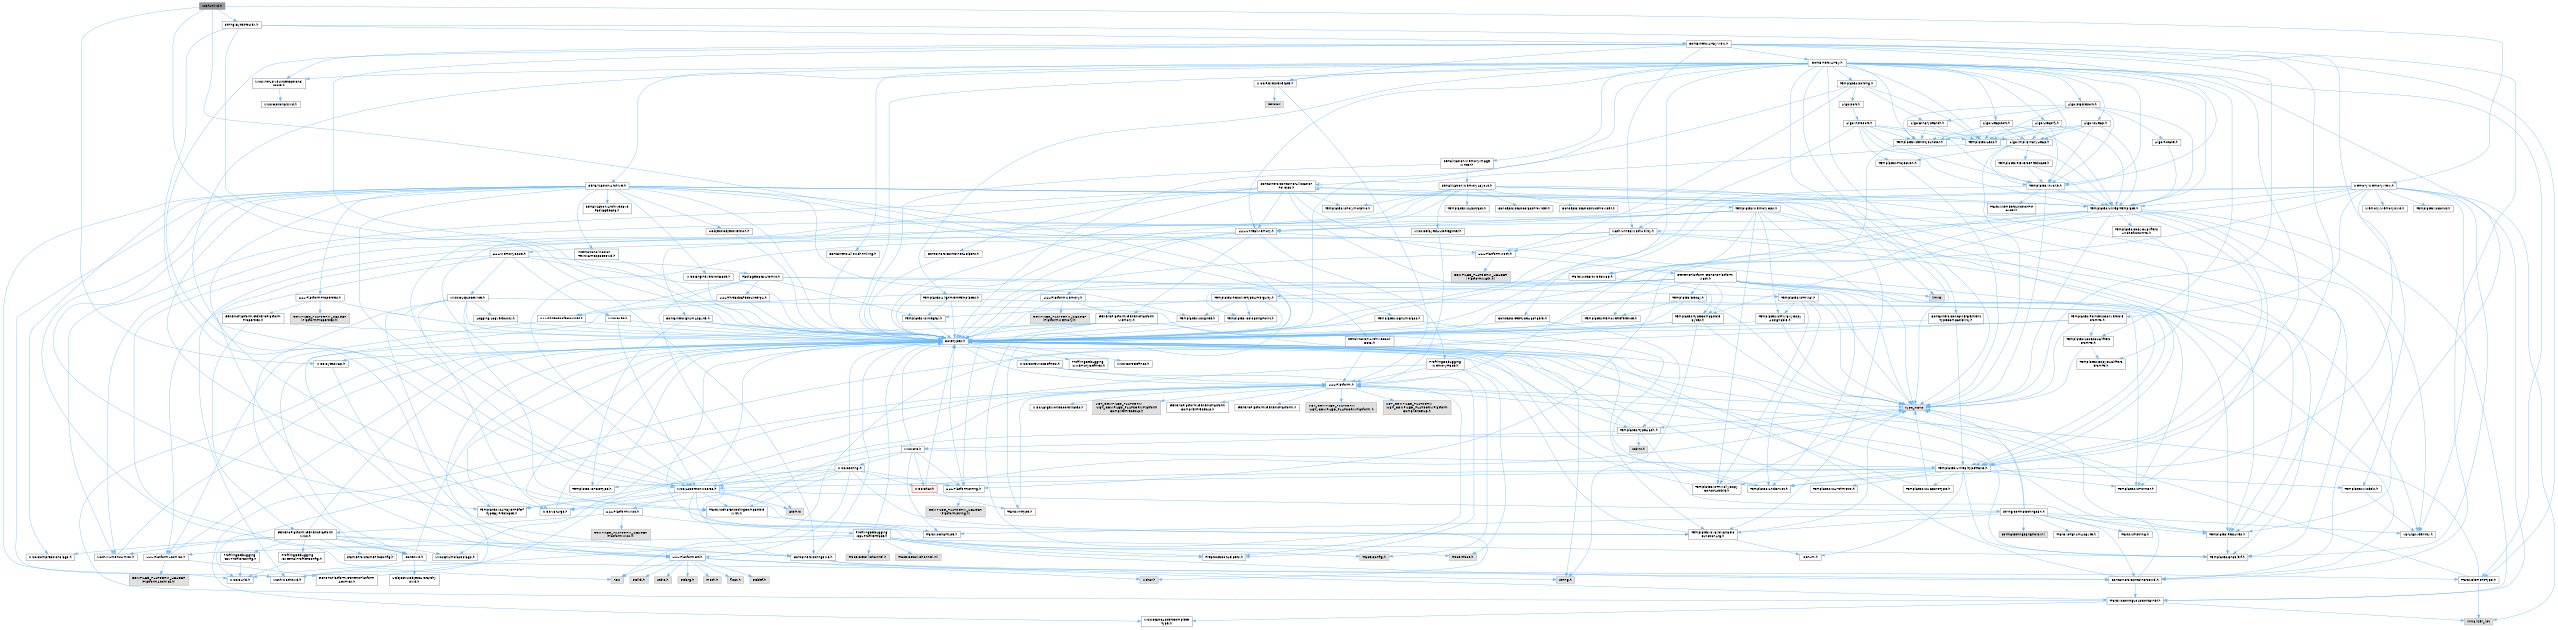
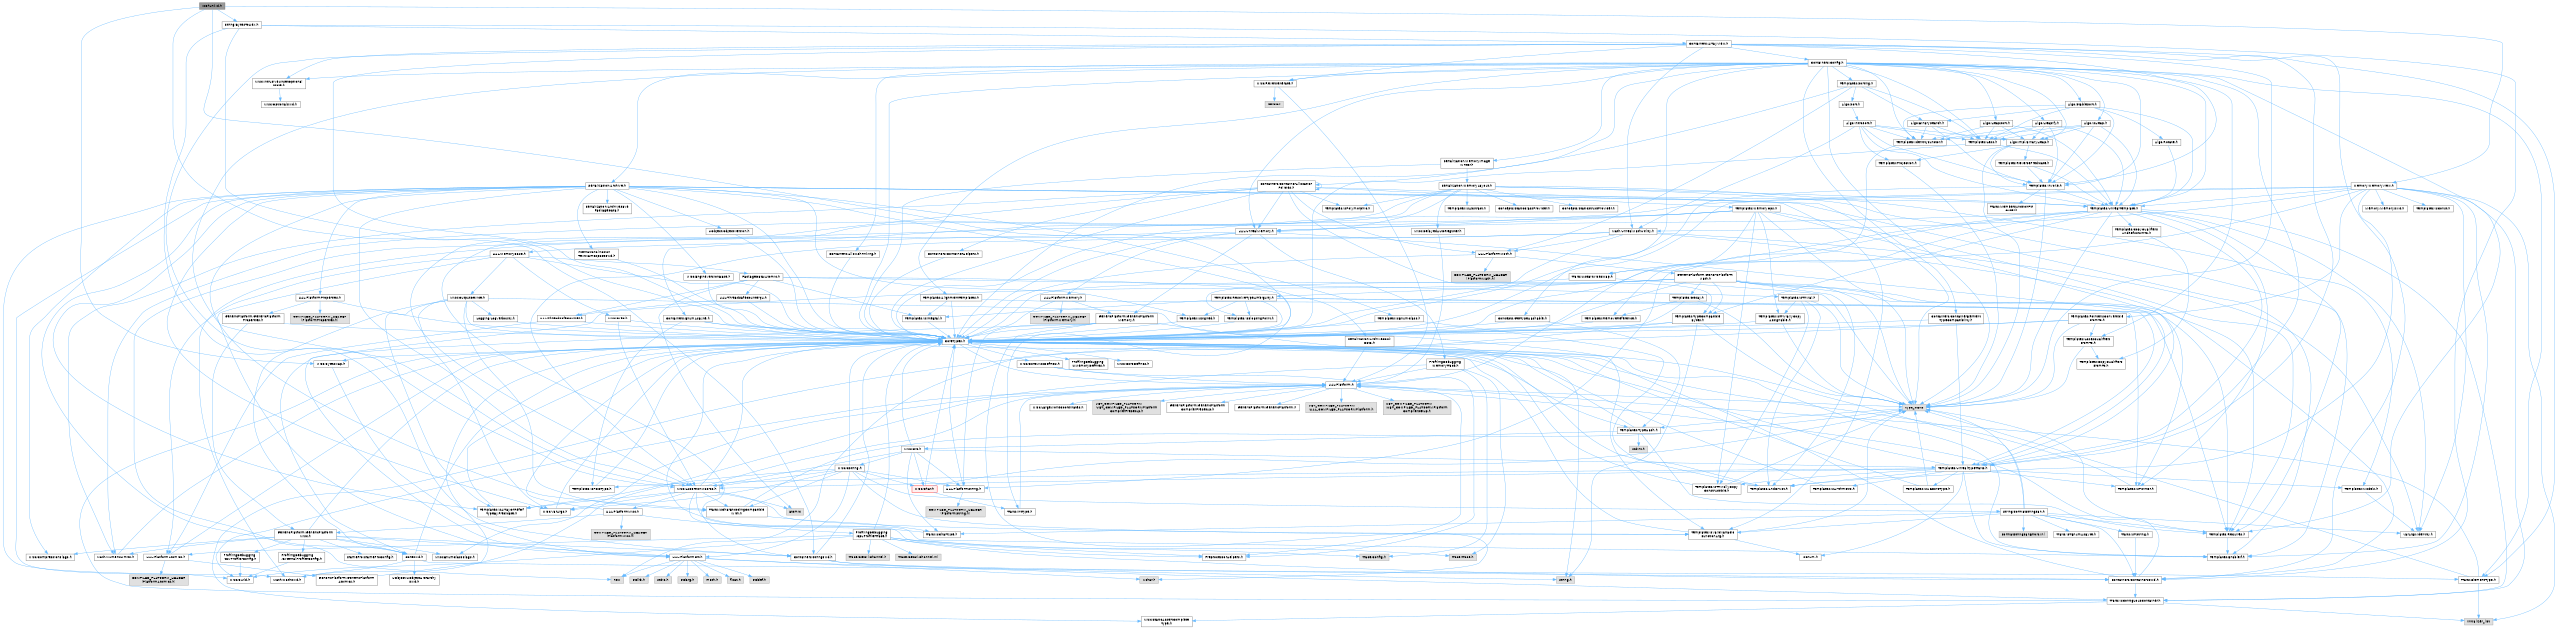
  digraph {
    node [color=grey40 fillcolor=white fontname=Helvetica fontsize=10 shape=box style=filled]
    edge [color=steelblue1 fontname=Helvetica fontsize=10 labelfontname=Helvetica labelfontsize=10 style=solid]
    n1 [color=gray40 fillcolor=grey60 fontcolor=black height=0.2 label="IoChunkId.h" width=0.4]
    n2 [height=0.2 label="CoreTypes.h" width=0.4]
    n3 [height=0.2 label="Containers/StringFwd.h" width=0.4]
    n4 [height=0.2 label="Memory/MemoryView.h" width=0.4]
    n5 [height=0.2 label="Misc/ByteSwap.h" width=0.4]
    n6 [height=0.2 label="String/BytesToHex.h" width=0.4]
    n7 [height=0.2 label="HAL/Platform.h" width=0.4]
    n8 [height=0.2 label="ProfilingDebugging\l/UMemoryDefines.h" width=0.4]
    n9 [height=0.2 label="Misc/CoreMiscDefines.h" width=0.4]
    n10 [height=0.2 label="Misc/CoreDefines.h" width=0.4]
    n11 [height=0.2 label="Traits/ElementType.h" width=0.4]
    n12 [height=0.2 label="Traits/IsContiguousContainer.h" width=0.4]
    n13 [color=grey60 fillcolor="#E0E0E0" height=0.2 label=initializer_list width=0.4]
    n14 [height=0.2 label="HAL/PlatformString.h" width=0.4]
    n15 [height=0.2 label="Math/NumericLimits.h" width=0.4]
    n16 [height=0.2 label="Math/UnrealMathUtility.h" width=0.4]
    n17 [height=0.2 label="Templates/EnableIf.h" width=0.4]
    n18 [height=0.2 label="VarArgs/Identity.h" width=0.4]
    n19 [height=0.2 label="Templates/AndOrNot.h" width=0.4]
    n20 [height=0.2 label="Memory/MemoryFwd.h" width=0.4]
    n21 [height=0.2 label="Templates/IsConst.h" width=0.4]
    n22 [height=0.2 label="Templates/PointerIsConvertible\lFromTo.h" width=0.4]
    n23 [height=0.2 label="Templates/UnrealTemplate.h" width=0.4]
    n24 [height=0.2 label="HAL/PlatformCrt.h" width=0.4]
    n25 [height=0.2 label="Containers/ContainersFwd.h" width=0.4]
    n26 [height=0.2 label="Containers/ArrayView.h" width=0.4]
    n27 [height=0.2 label="Misc/Build.h" width=0.4]
    n28 [height=0.2 label="Misc/LargeWorldCoordinates.h" width=0.4]
    n29 [color=grey60 fillcolor="#E0E0E0" height=0.2 label=type_traits width=0.4]
    n30 [height=0.2 label="PreprocessorHelpers.h" width=0.4]
    n31 [color=grey60 fillcolor="#E0E0E0" height=0.2 label="UBT_COMPILED_PLATFORM\l/UBT_COMPILED_PLATFORMPlatform\lCompilerPreSetup.h" width=0.4]
    n32 [height=0.2 label="GenericPlatform/GenericPlatform\lCompilerPreSetup.h" width=0.4]
    n33 [height=0.2 label="GenericPlatform/GenericPlatform.h" width=0.4]
-   n34 [color=grey60 fillcolor="#E0E0E0" height=0.2 label="UBT_COMPILED_PLATFORM\l/UBT_COMPILED_PLATFORMPlatform.h" width=0.4]
+   n34 [color=grey60 fillcolor="#E0E0E0" height=0.2 label="UBT_COMPILED_PLATFORM\l/HAL_COMPILED_PLATFORMPlatform.h" width=0.4]
    n35 [color=grey60 fillcolor="#E0E0E0" height=0.2 label="UBT_COMPILED_PLATFORM\l/UBT_COMPILED_PLATFORMPlatform\lCompilerSetup.h" width=0.4]
    n36 [height=0.2 label="Templates/TypeHash.h" width=0.4]
    n37 [height=0.2 label="Misc/StaticAssertComplete\lType.h" width=0.4]
    n38 [color=grey60 fillcolor="#E0E0E0" height=0.2 label="COMPILED_PLATFORM_HEADER\l(PlatformString.h)" width=0.4]
    n39 [height=0.2 label="Misc/AssertionMacros.h" width=0.4]
    n40 [height=0.2 label="Math/MathFwd.h" width=0.4]
    n41 [height=0.2 label="Templates/Requires.h" width=0.4]
    n42 [height=0.2 label="HAL/PlatformMath.h" width=0.4]
    n43 [height=0.2 label="Templates/LosesQualifiers\lFromTo.h" width=0.4]
    n44 [height=0.2 label="Templates/UnrealTypeTraits.h" width=0.4]
    n45 [height=0.2 label="Templates/TypeCompatible\lBytes.h" width=0.4]
    n46 [height=0.2 label="Templates/RemoveReference.h" width=0.4]
    n47 [height=0.2 label="Templates/IsPointer.h" width=0.4]
    n48 [height=0.2 label="HAL/UnrealMemory.h" width=0.4]
    n49 [height=0.2 label="Templates/CopyQualifiers\lAndRefsFromTo.h" width=0.4]
    n50 [height=0.2 label="Traits/UseBitwiseSwap.h" width=0.4]
    n51 [height=0.2 label="HAL/PlatformMisc.h" width=0.4]
    n52 [height=0.2 label="Templates/IsArrayOrRefOf\lTypeByPredicate.h" width=0.4]
    n53 [height=0.2 label="Templates/IsValidVariadic\lFunctionArg.h" width=0.4]
    n54 [height=0.2 label="Traits/IsCharEncodingCompatible\lWith.h" width=0.4]
    n55 [height=0.2 label="Misc/VarArgs.h" width=0.4]
    n56 [height=0.2 label="String/FormatStringSan.h" width=0.4]
    n57 [color=grey60 fillcolor="#E0E0E0" height=0.2 label=atomic width=0.4]
    n58 [height=0.2 label="GenericPlatform/GenericPlatform\lMath.h" width=0.4]
    n59 [color=grey60 fillcolor="#E0E0E0" height=0.2 label="COMPILED_PLATFORM_HEADER\l(PlatformMath.h)" width=0.4]
    n60 [height=0.2 label="GenericPlatform/GenericPlatform\lMisc.h" width=0.4]
    n61 [color=grey60 fillcolor="#E0E0E0" height=0.2 label="COMPILED_PLATFORM_HEADER\l(PlatformMisc.h)" width=0.4]
    n62 [height=0.2 label="ProfilingDebugging\l/CpuProfilerTrace.h" width=0.4]
    n63 [height=0.2 label="IsEnum.h" width=0.4]
    n64 [height=0.2 label="Traits/IsCharType.h" width=0.4]
    n65 [height=0.2 label="Traits/IsTEnumAsByte.h" width=0.4]
    n66 [height=0.2 label="Traits/IsTString.h" width=0.4]
    n67 [color=grey60 fillcolor="#E0E0E0" height=0.2 label="FormatStringSanErrors.inl" width=0.4]
    n68 [height=0.2 label="CoreFwd.h" width=0.4]
    n69 [height=0.2 label="FramePro/FrameProConfig.h" width=0.4]
    n70 [height=0.2 label="Misc/CompressionFlags.h" width=0.4]
    n71 [height=0.2 label="Misc/EnumClassFlags.h" width=0.4]
    n72 [height=0.2 label="ProfilingDebugging\l/CsvProfilerConfig.h" width=0.4]
    n73 [height=0.2 label="ProfilingDebugging\l/ExternalProfilerConfig.h" width=0.4]
    n74 [height=0.2 label="HAL/PlatformAtomics.h" width=0.4]
    n75 [color=grey60 fillcolor="#E0E0E0" height=0.2 label="Trace/Config.h" width=0.4]
    n76 [color=grey60 fillcolor="#E0E0E0" height=0.2 label="Trace/Detail/Channel.h" width=0.4]
    n77 [color=grey60 fillcolor="#E0E0E0" height=0.2 label="Trace/Detail/Channel.inl" width=0.4]
    n78 [color=grey60 fillcolor="#E0E0E0" height=0.2 label="Trace/Trace.h" width=0.4]
    n79 [height=0.2 label="UObject/UObjectHierarchy\lFwd.h" width=0.4]
    n80 [color=grey60 fillcolor="#E0E0E0" height=0.2 label=new width=0.4]
    n81 [color=grey60 fillcolor="#E0E0E0" height=0.2 label="wchar.h" width=0.4]
    n82 [color=grey60 fillcolor="#E0E0E0" height=0.2 label="stddef.h" width=0.4]
    n83 [color=grey60 fillcolor="#E0E0E0" height=0.2 label="stdlib.h" width=0.4]
    n84 [color=grey60 fillcolor="#E0E0E0" height=0.2 label="stdio.h" width=0.4]
    n85 [color=grey60 fillcolor="#E0E0E0" height=0.2 label="stdarg.h" width=0.4]
    n86 [color=grey60 fillcolor="#E0E0E0" height=0.2 label="math.h" width=0.4]
    n87 [color=grey60 fillcolor="#E0E0E0" height=0.2 label="float.h" width=0.4]
    n88 [color=grey60 fillcolor="#E0E0E0" height=0.2 label="string.h" width=0.4]
    n89 [height=0.2 label="GenericPlatform/GenericPlatform\lAtomics.h" width=0.4]
    n90 [color=grey60 fillcolor="#E0E0E0" height=0.2 label="COMPILED_PLATFORM_HEADER\l(PlatformAtomics.h)" width=0.4]
    n91 [height=0.2 label="Templates/Decay.h" width=0.4]
    n92 [height=0.2 label="Templates/IsFloatingPoint.h" width=0.4]
    n93 [height=0.2 label="Templates/ResolveTypeAmbiguity.h" width=0.4]
-   n94 [color=grey60 fillcolor="#E0E0E0" height=0.2 label=limits width=0.4]
    n95 [height=0.2 label="Templates/IsArithmetic.h" width=0.4]
    n96 [height=0.2 label="Templates/Models.h" width=0.4]
    n97 [height=0.2 label="Templates/IsPODType.h" width=0.4]
    n98 [height=0.2 label="Templates/IsUECoreType.h" width=0.4]
    n99 [height=0.2 label="Templates/IsTriviallyCopy\lConstructible.h" width=0.4]
    n100 [height=0.2 label="Templates/IsSigned.h" width=0.4]
    n101 [height=0.2 label="Templates/IsIntegral.h" width=0.4]
    n102 [height=0.2 label="Templates/CopyQualifiers\lFromTo.h" width=0.4]
    n103 [height=0.2 label="GenericPlatform/GenericPlatform\lMemory.h" width=0.4]
    n104 [height=0.2 label="HAL/MemoryBase.h" width=0.4]
    n105 [height=0.2 label="HAL/PlatformMemory.h" width=0.4]
    n106 [height=0.2 label="ProfilingDebugging\l/MemoryTrace.h" width=0.4]
    n107 [height=0.2 label="Misc/Exec.h" width=0.4]
    n108 [height=0.2 label="Misc/OutputDevice.h" width=0.4]
    n109 [height=0.2 label="PackageData/Atomic.h" width=0.4]
    n110 [color=grey60 fillcolor="#E0E0E0" height=0.2 label="COMPILED_PLATFORM_HEADER\l(PlatformMemory.h)" width=0.4]
    n111 [height=0.2 label="Logging/LogVerbosity.h" width=0.4]
    n112 [height=0.2 label="HAL/ThreadSafeCounter.h" width=0.4]
    n113 [height=0.2 label="HAL/ThreadSafeCounter64.h" width=0.4]
    n114 [height=0.2 label="Templates/IsTrivial.h" width=0.4]
    n115 [height=0.2 label="Traits/IntType.h" width=0.4]
    n116 [height=0.2 label="Templates/IsTriviallyCopy\lAssignable.h" width=0.4]
    n117 [height=0.2 label="Misc/ReverseIterate.h" width=0.4]
    n118 [height=0.2 label="Misc/IntrusiveUnsetOptional\lState.h" width=0.4]
    n119 [height=0.2 label="Templates/Invoke.h" width=0.4]
-   n120 [height=0.2 label="Containers/Array.h" width=0.4]
+   n120 [height=0.2 label="Containers/Config.h" width=0.4]
    n121 [color=grey60 fillcolor="#E0E0E0" height=0.2 label=iterator width=0.4]
    n122 [height=0.2 label="Misc/OptionalFwd.h" width=0.4]
    n123 [height=0.2 label="Traits/MemberFunctionPtr\lOuter.h" width=0.4]
    n124 [height=0.2 label="Containers/AllowShrinking.h" width=0.4]
    n125 [height=0.2 label="Containers/ContainerAllocation\lPolicies.h" width=0.4]
    n126 [height=0.2 label="Containers/ContainerElement\lTypeCompatibility.h" width=0.4]
    n127 [height=0.2 label="Serialization/Archive.h" width=0.4]
    n128 [height=0.2 label="Serialization/MemoryImage\lWriter.h" width=0.4]
    n129 [height=0.2 label="Algo/Heapify.h" width=0.4]
    n130 [height=0.2 label="Algo/Impl/BinaryHeap.h" width=0.4]
    n131 [height=0.2 label="Templates/IdentityFunctor.h" width=0.4]
    n132 [height=0.2 label="Templates/Less.h" width=0.4]
    n133 [height=0.2 label="Algo/HeapSort.h" width=0.4]
    n134 [height=0.2 label="Algo/IsHeap.h" width=0.4]
    n135 [height=0.2 label="Algo/StableSort.h" width=0.4]
    n136 [height=0.2 label="Concepts/GetTypeHashable.h" width=0.4]
    n137 [height=0.2 label="Templates/Sorting.h" width=0.4]
    n138 [height=0.2 label="Templates/AlignmentTemplates.h" width=0.4]
    n139 [height=0.2 label="Containers/ContainerHelpers.h" width=0.4]
    n140 [height=0.2 label="Templates/IsPolymorphic.h" width=0.4]
    n141 [height=0.2 label="Templates/MemoryOps.h" width=0.4]
    n142 [height=0.2 label="HAL/PlatformProperties.h" width=0.4]
    n143 [height=0.2 label="Internationalization\l/TextNamespaceFwd.h" width=0.4]
    n144 [height=0.2 label="Misc/EngineVersionBase.h" width=0.4]
    n145 [height=0.2 label="Serialization/ArchiveCook\lData.h" width=0.4]
    n146 [height=0.2 label="Serialization/ArchiveSave\lPackageData.h" width=0.4]
    n147 [height=0.2 label="Templates/IsEnumClass.h" width=0.4]
    n148 [height=0.2 label="UObject/ObjectVersion.h" width=0.4]
    n149 [height=0.2 label="Serialization/MemoryLayout.h" width=0.4]
    n150 [height=0.2 label="Templates/Projection.h" width=0.4]
    n151 [height=0.2 label="Templates/ReversePredicate.h" width=0.4]
    n152 [height=0.2 label="Algo/BinarySearch.h" width=0.4]
    n153 [height=0.2 label="Algo/Rotate.h" width=0.4]
    n154 [height=0.2 label="Algo/Sort.h" width=0.4]
    n155 [height=0.2 label="GenericPlatform/GenericPlatform\lProperties.h" width=0.4]
    n156 [color=grey60 fillcolor="#E0E0E0" height=0.2 label="COMPILED_PLATFORM_HEADER\l(PlatformProperties.h)" width=0.4]
    n157 [height=0.2 label="Concepts/StaticClassProvider.h" width=0.4]
    n158 [height=0.2 label="Concepts/StaticStructProvider.h" width=0.4]
    n159 [height=0.2 label="Containers/EnumAsByte.h" width=0.4]
    n160 [height=0.2 label="Misc/DelayedAutoRegister.h" width=0.4]
    n161 [height=0.2 label="Templates/IsAbstract.h" width=0.4]
    n162 [height=0.2 label="Misc/Crc.h" width=0.4]
    n163 [color=grey60 fillcolor="#E0E0E0" height=0.2 label="stdint.h" width=0.4]
    n164 [height=0.2 label="Misc/CString.h" width=0.4]
    n165 [color=red fillcolor="#FFF0F0" height=0.2 label="Misc/Char.h" width=0.4]
    n166 [height=0.2 label="Algo/IntroSort.h" width=0.4]
    n1 -> n2
    n1 -> n3
    n1 -> n4
    n1 -> n5
    n1 -> n6
    n2 -> n5
    n2 -> n7
    n2 -> n8
    n2 -> n9
    n2 -> n10
    n3 -> n2
    n3 -> n11
    n3 -> n12
    n4 -> n2
    n4 -> n12
    n4 -> n13
    n4 -> n14
    n4 -> n15
    n4 -> n16
    n4 -> n17
    n4 -> n18
    n4 -> n19
    n4 -> n20
    n4 -> n21
    n4 -> n22
    n4 -> n23
    n5 -> n24
    n6 -> n2
    n6 -> n3
    n6 -> n25
    n6 -> n26
    n7 -> n27
    n7 -> n28
    n7 -> n29
    n7 -> n30
    n7 -> n31
    n7 -> n32
    n7 -> n33
    n7 -> n34
    n7 -> n35
    n9 -> n7
    n9 -> n30
    n11 -> n7
    n11 -> n13
    n11 -> n29
    n12 -> n2
    n12 -> n13
    n12 -> n37
    n14 -> n2
    n14 -> n38
    n15 -> n2
    n16 -> n2
    n16 -> n18
    n16 -> n39
    n16 -> n40
    n16 -> n41
    n16 -> n42
    n17 -> n2
    n19 -> n2
    n22 -> n2
    n22 -> n29
    n22 -> n37
    n22 -> n43
    n23 -> n2
    n23 -> n12
    n23 -> n18
    n23 -> n29
    n23 -> n41
    n23 -> n44
    n23 -> n45
    n23 -> n46
    n23 -> n47
    n23 -> n48
    n23 -> n49
    n23 -> n50
    n24 -> n80
    n24 -> n81
    n24 -> n82
    n24 -> n83
    n24 -> n84
    n24 -> n85
    n24 -> n86
    n24 -> n87
    n24 -> n88
    n25 -> n2
    n25 -> n7
    n25 -> n12
    n26 -> n2
    n26 -> n11
    n26 -> n16
    n26 -> n25
    n26 -> n29
    n26 -> n39
    n26 -> n44
    n26 -> n117
    n26 -> n118
    n26 -> n119
    n26 -> n120
    n29 -> n36
    n36 -> n2
    n36 -> n41
    n36 -> n162
    n36 -> n163
    n39 -> n2
    n39 -> n7
    n39 -> n17
    n39 -> n30
    n39 -> n51
    n39 -> n52
    n39 -> n53
    n39 -> n54
    n39 -> n55
-   n39 -> n56
+   n164 -> n56
    n39 -> n57
    n40 -> n7
    n41 -> n17
    n41 -> n29
    n42 -> n2
    n42 -> n58
    n42 -> n59
    n43 -> n29
    n43 -> n102
    n44 -> n2
    n44 -> n17
    n44 -> n19
    n44 -> n39
    n44 -> n47
    n44 -> n63
    n44 -> n95
    n44 -> n96
    n44 -> n97
    n44 -> n98
    n44 -> n99
    n45 -> n2
    n45 -> n29
    n45 -> n80
    n45 -> n88
    n46 -> n2
    n47 -> n2
    n48 -> n2
    n48 -> n47
    n48 -> n103
    n48 -> n104
    n48 -> n105
    n48 -> n106
    n49 -> n102
    n50 -> n2
    n50 -> n29
    n51 -> n2
    n51 -> n60
    n51 -> n61
    n51 -> n62
    n52 -> n2
    n53 -> n2
    n53 -> n29
    n53 -> n63
    n54 -> n29
    n54 -> n64
    n55 -> n2
    n56 -> n2
    n56 -> n18
    n56 -> n25
    n56 -> n29
    n56 -> n41
    n56 -> n53
    n56 -> n64
    n56 -> n65
    n56 -> n66
    n56 -> n67
    n58 -> n2
    n58 -> n19
    n58 -> n24
    n58 -> n25
    n58 -> n29
    n58 -> n41
    n58 -> n44
    n58 -> n45
    n58 -> n91
    n58 -> n92
    n58 -> n93
-   n58 -> n94
    n60 -> n2
    n60 -> n3
    n60 -> n15
    n60 -> n24
    n60 -> n68
    n60 -> n69
    n60 -> n70
    n60 -> n71
    n60 -> n72
    n60 -> n73
    n62 -> n2
    n62 -> n25
    n62 -> n27
    n62 -> n30
    n62 -> n74
    n62 -> n75
    n62 -> n76
    n62 -> n77
    n62 -> n78
    n64 -> n2
+   n66 -> n25
    n68 -> n2
    n68 -> n25
    n68 -> n40
    n68 -> n79
    n72 -> n27
    n73 -> n27
    n74 -> n2
    n74 -> n89
    n74 -> n90
    n89 -> n2
    n91 -> n2
    n91 -> n29
    n91 -> n46
    n92 -> n2
    n93 -> n2
+   n93 -> n41
    n93 -> n44
    n93 -> n92
    n93 -> n100
    n93 -> n101
    n95 -> n2
    n96 -> n18
    n97 -> n2
    n98 -> n2
    n98 -> n29
    n99 -> n2
    n99 -> n29
    n100 -> n2
    n101 -> n2
    n103 -> n2
    n103 -> n14
    n103 -> n68
    n103 -> n81
    n103 -> n88
    n104 -> n2
    n104 -> n24
    n104 -> n74
    n104 -> n107
    n104 -> n108
    n104 -> n109
    n105 -> n2
    n105 -> n103
    n105 -> n110
    n106 -> n7
    n106 -> n71
    n106 -> n75
    n106 -> n78
    n107 -> n2
    n107 -> n39
    n108 -> n2
    n108 -> n52
    n108 -> n53
    n108 -> n54
    n108 -> n55
    n108 -> n68
    n108 -> n111
    n109 -> n57
    n109 -> n101
    n109 -> n112
    n109 -> n113
    n109 -> n114
    n109 -> n115
    n111 -> n2
    n112 -> n2
    n112 -> n74
    n113 -> n2
    n113 -> n112
    n114 -> n19
    n114 -> n29
    n114 -> n99
    n114 -> n116
    n115 -> n7
    n116 -> n2
    n116 -> n29
    n117 -> n7
    n117 -> n121
    n118 -> n122
    n119 -> n2
    n119 -> n23
    n119 -> n29
    n119 -> n123
    n120 -> n2
    n120 -> n11
    n120 -> n23
    n120 -> n29
    n120 -> n39
    n120 -> n41
    n120 -> n43
    n120 -> n44
    n120 -> n48
-   n120 -> n94
    n120 -> n117
    n120 -> n118
    n120 -> n119
    n120 -> n124
    n120 -> n125
    n120 -> n126
    n120 -> n127
    n120 -> n128
    n120 -> n129
    n120 -> n130
    n120 -> n131
    n120 -> n132
    n120 -> n133
    n120 -> n134
    n120 -> n135
    n120 -> n136
    n120 -> n137
    n120 -> n138
    n124 -> n2
    n125 -> n2
    n125 -> n15
    n125 -> n29
    n125 -> n39
    n125 -> n42
    n125 -> n45
    n125 -> n48
    n125 -> n125
    n125 -> n139
    n125 -> n140
    n125 -> n141
    n126 -> n2
    n126 -> n44
    n127 -> n2
    n127 -> n17
    n127 -> n23
    n127 -> n27
    n127 -> n39
    n127 -> n40
    n127 -> n52
    n127 -> n53
    n127 -> n54
    n127 -> n55
    n127 -> n68
    n127 -> n70
    n127 -> n100
    n127 -> n142
    n127 -> n143
    n127 -> n144
    n127 -> n145
    n127 -> n146
    n127 -> n147
    n127 -> n148
    n128 -> n2
    n128 -> n149
    n129 -> n23
    n129 -> n119
    n129 -> n130
    n129 -> n131
    n129 -> n132
    n130 -> n29
    n130 -> n119
    n130 -> n150
    n130 -> n151
    n131 -> n7
    n132 -> n2
    n132 -> n23
    n133 -> n23
    n133 -> n130
    n133 -> n131
    n133 -> n132
    n134 -> n23
    n134 -> n119
    n134 -> n130
    n134 -> n131
    n134 -> n132
    n135 -> n23
    n135 -> n119
    n135 -> n131
    n135 -> n132
    n135 -> n152
    n135 -> n153
    n136 -> n2
    n136 -> n36
    n137 -> n2
    n137 -> n42
    n137 -> n132
    n137 -> n152
    n137 -> n154
    n138 -> n2
    n138 -> n47
    n138 -> n101
    n139 -> n2
    n141 -> n2
    n141 -> n29
    n141 -> n41
    n141 -> n44
    n141 -> n48
    n141 -> n50
    n141 -> n80
    n141 -> n99
    n141 -> n116
    n142 -> n2
    n142 -> n155
    n142 -> n156
    n143 -> n2
    n144 -> n2
    n145 -> n7
    n147 -> n2
    n147 -> n19
    n148 -> n2
    n149 -> n3
    n149 -> n17
    n149 -> n23
    n149 -> n48
    n149 -> n96
    n149 -> n140
    n149 -> n157
    n149 -> n158
    n149 -> n159
    n149 -> n160
    n149 -> n161
    n150 -> n29
    n151 -> n23
    n151 -> n119
    n152 -> n119
    n152 -> n131
    n152 -> n132
    n153 -> n23
    n154 -> n166
    n155 -> n2
    n155 -> n60
    n159 -> n2
    n159 -> n36
    n159 -> n97
    n160 -> n7
    n162 -> n2
    n162 -> n14
    n162 -> n39
    n162 -> n44
    n162 -> n64
    n162 -> n164
    n162 -> n165
    n164 -> n2
    n164 -> n14
    n164 -> n24
    n164 -> n39
    n164 -> n52
    n164 -> n53
    n164 -> n54
    n164 -> n55
    n164 -> n165
    n165 -> n2
    n165 -> n29
    n165 -> n115
    n166 -> n16
    n166 -> n23
    n166 -> n119
    n166 -> n130
    n166 -> n131
    n166 -> n132
    n166 -> n150
  }
